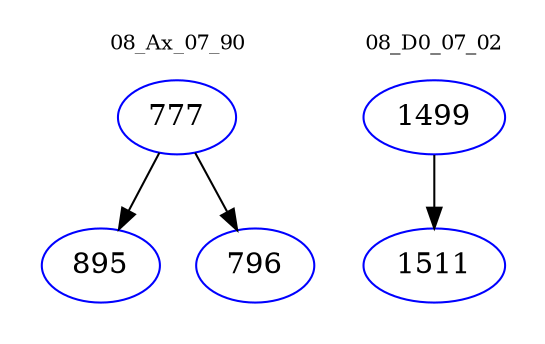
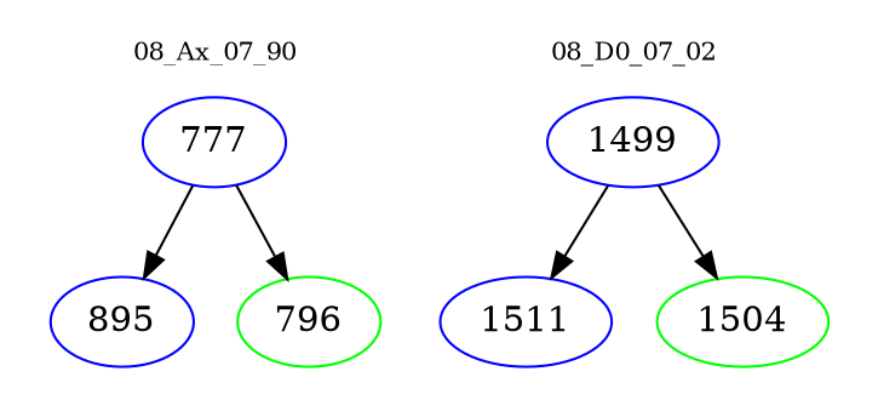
  digraph {
    node [color=blue]
    edge [color=black]
    n1 [label=777]
    n2 [label=895]
-   n3 [label=796]
+   n3 [color=green label=796]
    n4 [label=1499]
    n5 [label=1511]
+   n6 [color=green label=1504]
    subgraph cluster_1 {
      color=white
      fontsize=10
      label="08_Ax_07_90"
      n1
      n2
      n3
    }
    subgraph cluster_2 {
      color=white
      fontsize=10
      label="08_D0_07_02"
      n4
      n5
+     n6
    }
    n1 -> n2
    n1 -> n3
    n4 -> n5
+   n4 -> n6
  }
